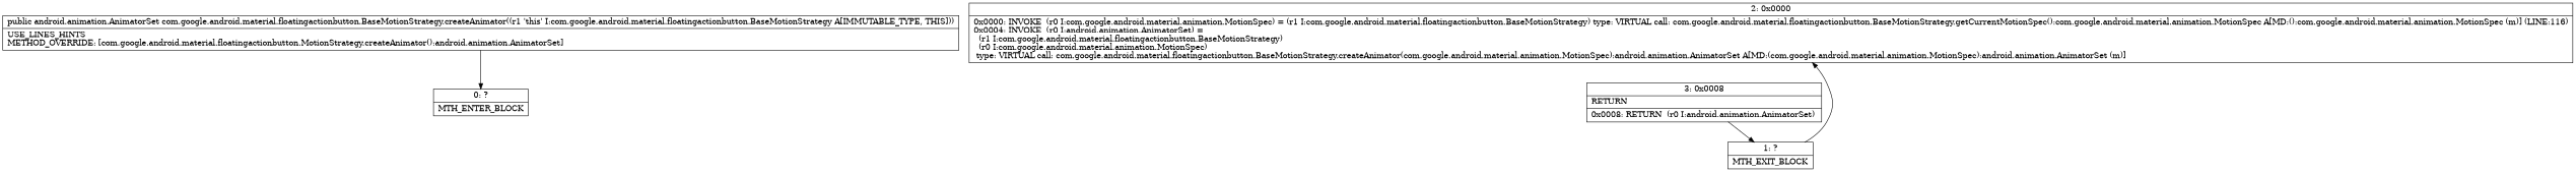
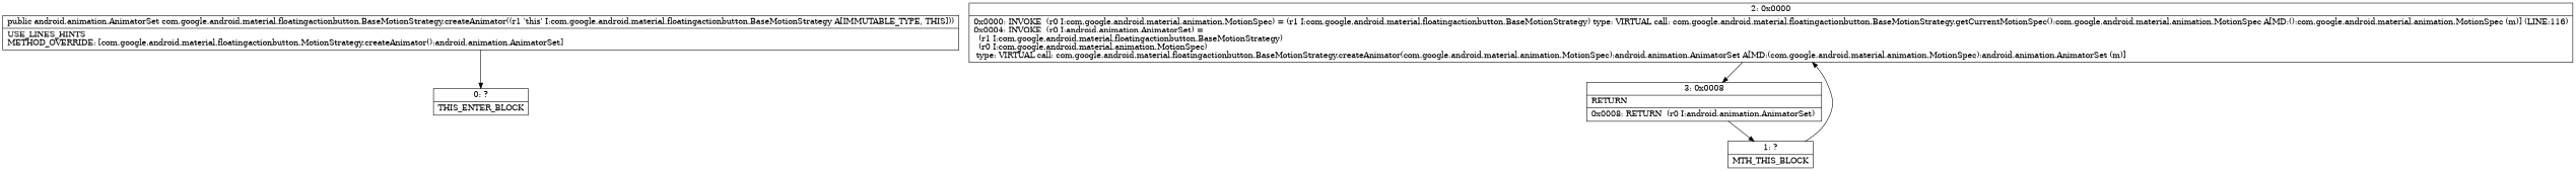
  digraph {
    node [shape=record]
-   n1 [label="{0\:\ ?|MTH_ENTER_BLOCK\l}"]
+   n1 [label="{0\:\ ?|THIS_ENTER_BLOCK\l}"]
    n2 [label="{2\:\ 0x0000|0x0000: INVOKE  (r0 I:com.google.android.material.animation.MotionSpec) = (r1 I:com.google.android.material.floatingactionbutton.BaseMotionStrategy) type: VIRTUAL call: com.google.android.material.floatingactionbutton.BaseMotionStrategy.getCurrentMotionSpec():com.google.android.material.animation.MotionSpec A[MD:():com.google.android.material.animation.MotionSpec (m)] (LINE:116)\l0x0004: INVOKE  (r0 I:android.animation.AnimatorSet) = \l  (r1 I:com.google.android.material.floatingactionbutton.BaseMotionStrategy)\l  (r0 I:com.google.android.material.animation.MotionSpec)\l type: VIRTUAL call: com.google.android.material.floatingactionbutton.BaseMotionStrategy.createAnimator(com.google.android.material.animation.MotionSpec):android.animation.AnimatorSet A[MD:(com.google.android.material.animation.MotionSpec):android.animation.AnimatorSet (m)]\l}"]
    n3 [label="{3\:\ 0x0008|RETURN\l|0x0008: RETURN  (r0 I:android.animation.AnimatorSet) \l}"]
-   n4 [label="{1\:\ ?|MTH_EXIT_BLOCK\l}"]
+   n4 [label="{1\:\ ?|MTH_THIS_BLOCK\l}"]
    n5 [label="{public android.animation.AnimatorSet com.google.android.material.floatingactionbutton.BaseMotionStrategy.createAnimator((r1 'this' I:com.google.android.material.floatingactionbutton.BaseMotionStrategy A[IMMUTABLE_TYPE, THIS]))  | USE_LINES_HINTS\lMETHOD_OVERRIDE: [com.google.android.material.floatingactionbutton.MotionStrategy.createAnimator():android.animation.AnimatorSet]\l}"]
+   n2 -> n3
    n3 -> n4
    n4 -> n2
    n5 -> n1
  }
